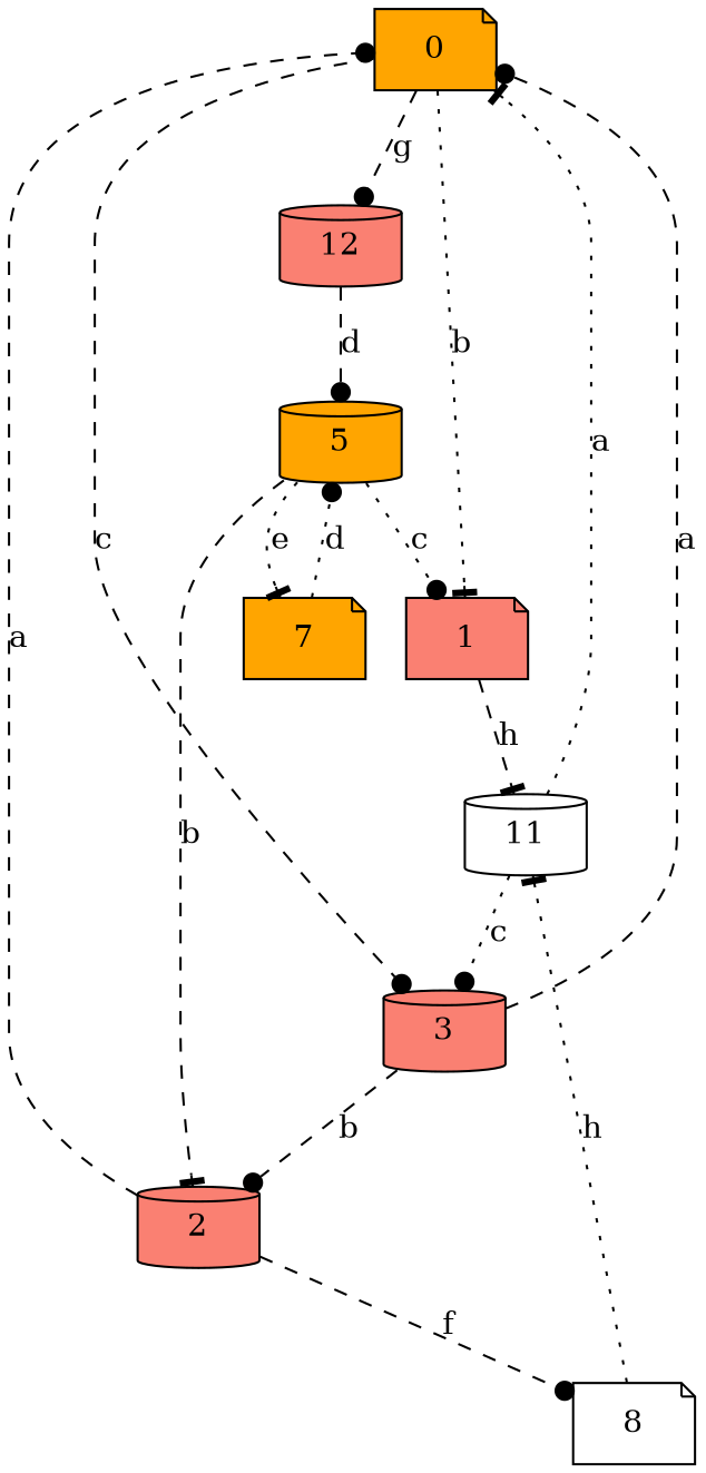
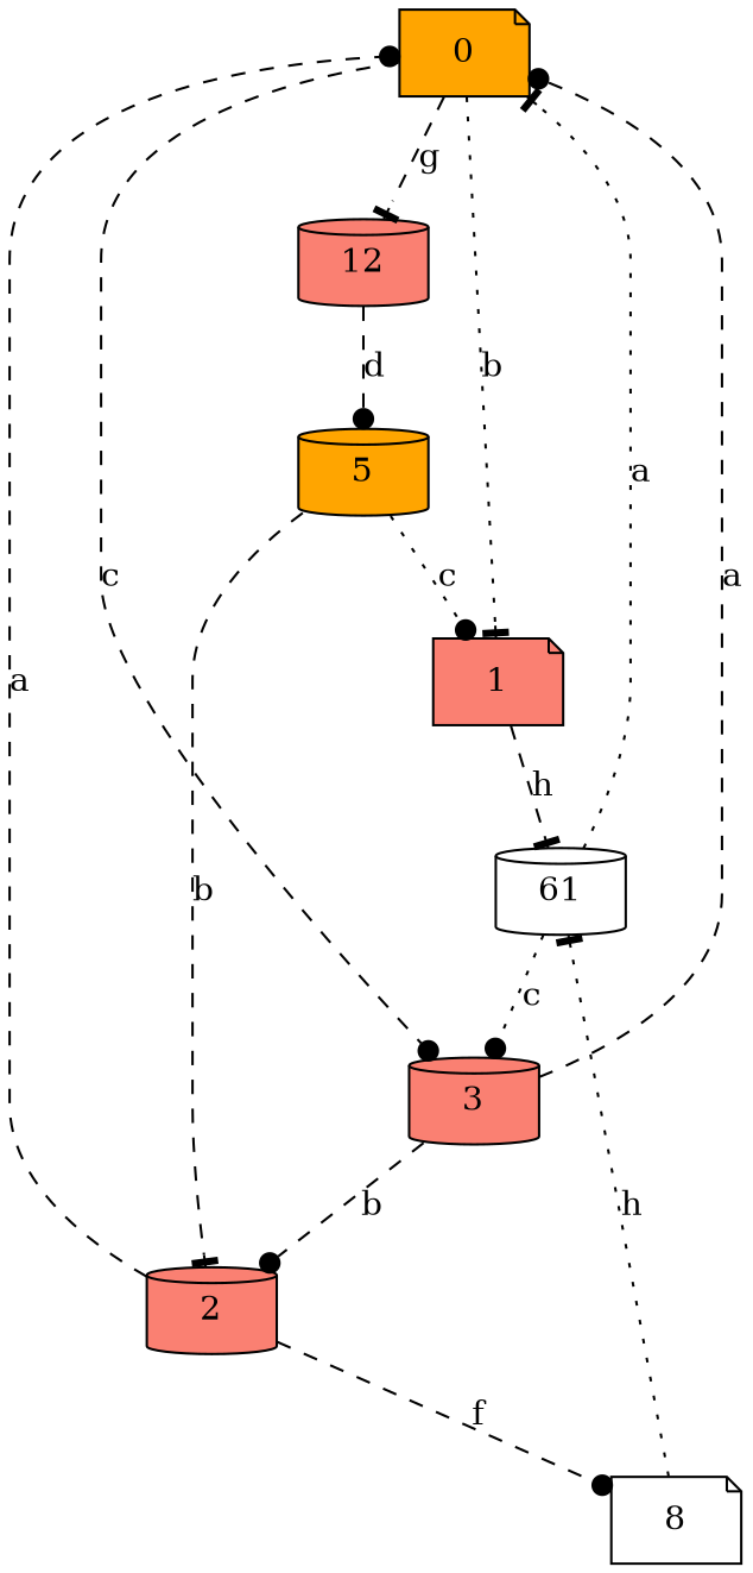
  strict digraph {
    node [fillcolor=salmon shape=cylinder style=filled]
    edge [arrowhead=dot style=dashed]
    0 [fillcolor=orange shape=note]
    1 [shape=note]
    3
    n4 [label=12]
-   11 [fillcolor=white]
+   11 [fillcolor=white label=61]
    2
    5 [fillcolor=orange]
    8 [fillcolor=white shape=note]
-   7 [fillcolor=orange shape=note]
    0 -> 1 [arrowhead=tee label=b style=dotted]
    0 -> 3 [label=c]
-   0 -> n4 [label=g]
+   0 -> n4 [arrowhead=tee label=g]
    1 -> 11 [arrowhead=tee label=h]
    3 -> 0 [label=a]
    3 -> 2 [label=b]
    n4 -> 5 [label=d]
    11 -> 0 [arrowhead=tee label=a style=dotted]
    11 -> 3 [label=c style=dotted]
    2 -> 0 [label=a]
    2 -> 8 [label=f]
    5 -> 1 [label=c style=dotted]
    5 -> 2 [arrowhead=tee label=b]
-   5 -> 7 [arrowhead=tee label=e style=dotted]
    8 -> 11 [arrowhead=tee label=h style=dotted]
-   7 -> 5 [label=d style=dotted]
  }
